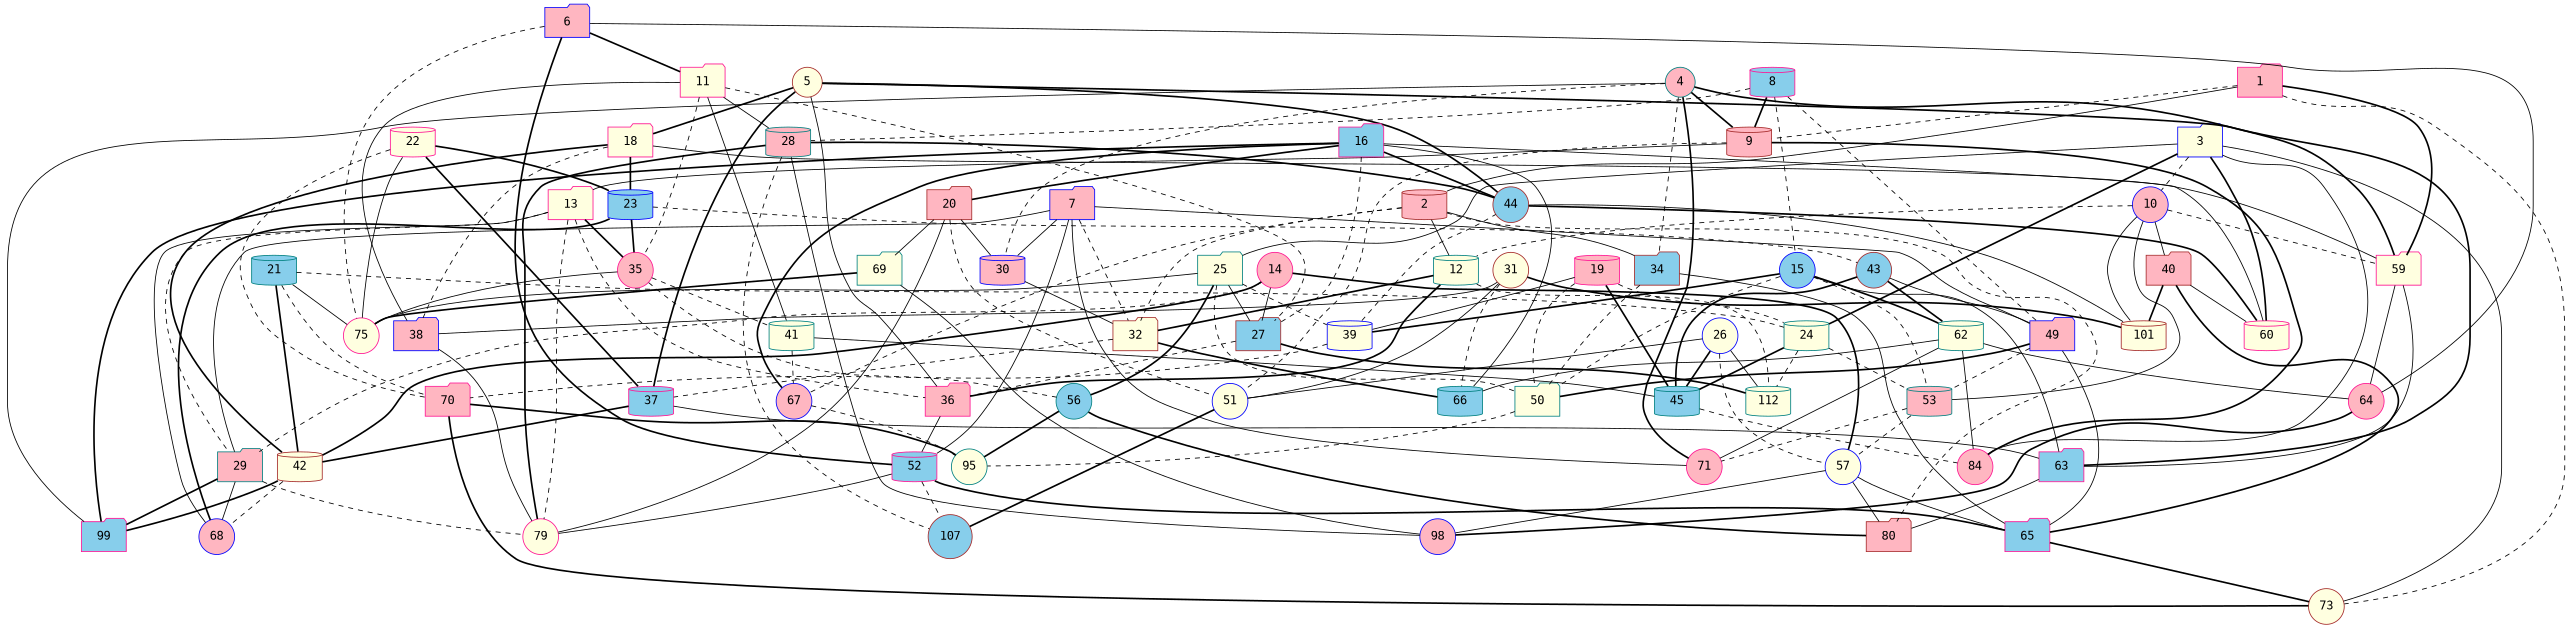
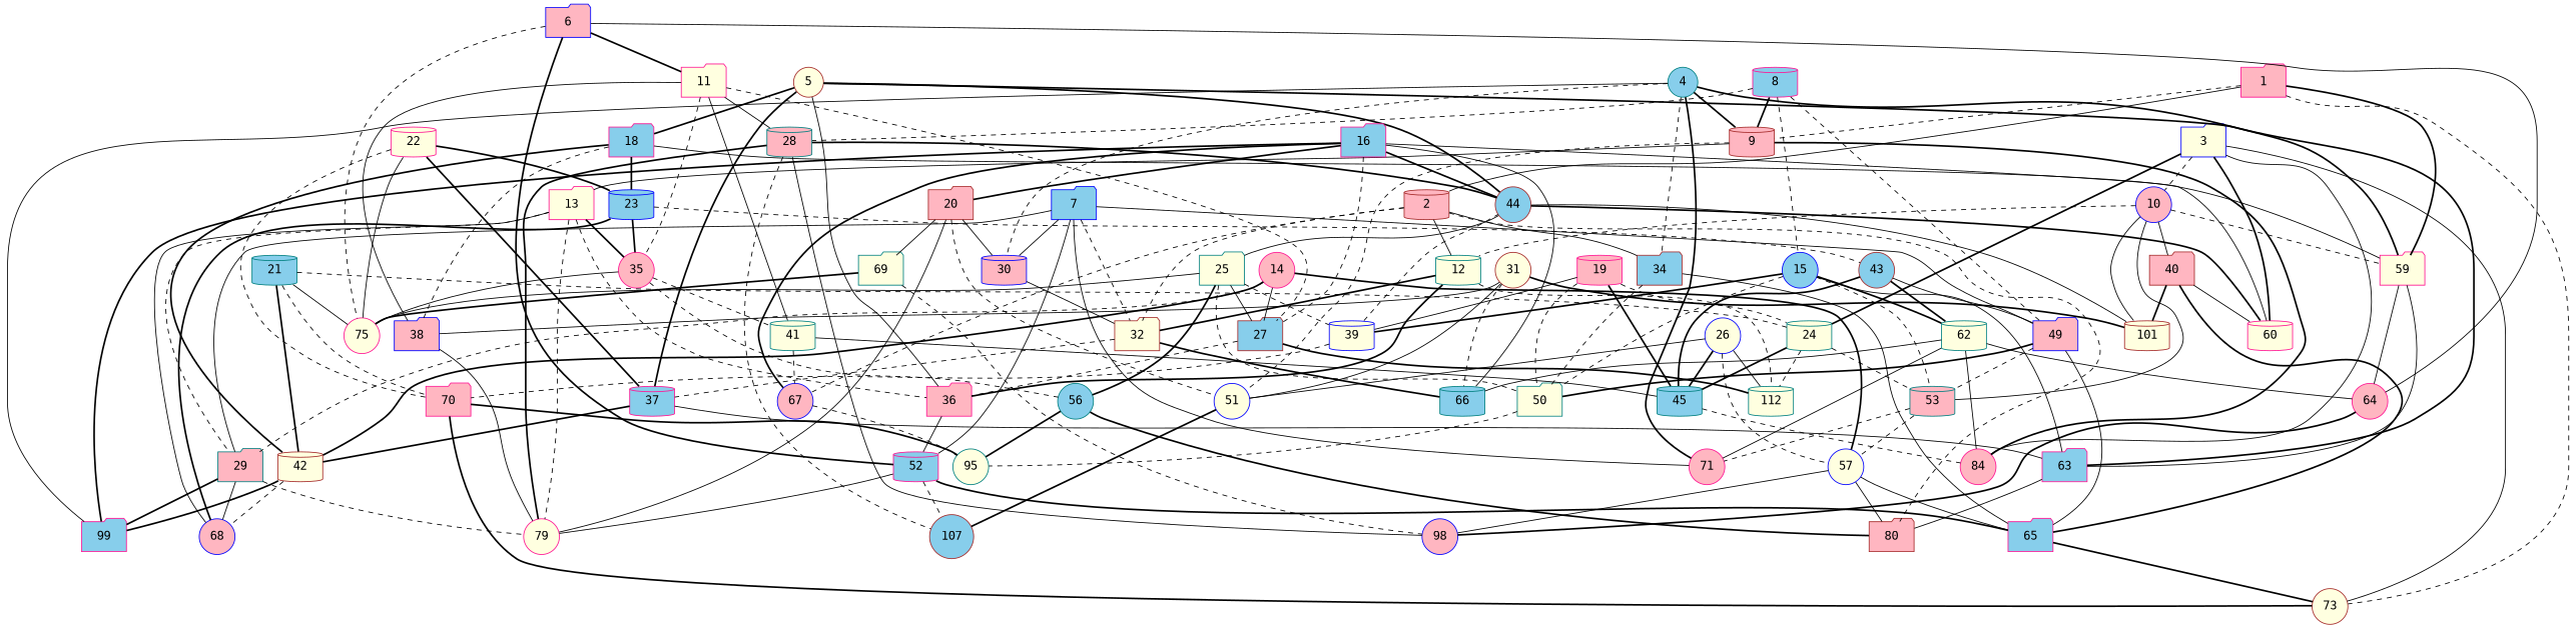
  graph {
    fontname="DejaVu Sans Mono"
    node [color=deeppink fillcolor=lightyellow fontname="DejaVu Sans Mono" shape=folder style=filled]
    edge [fontname="DejaVu Sans Mono" style=solid]
    2 [color=brown fillcolor=lightpink shape=cylinder super="+47"]
    12 [color=teal shape=cylinder super="+61"]
    32 [color=brown super="+48"]
    34 [color=brown fillcolor=skyblue]
    67 [color=blue fillcolor=lightpink shape=circle]
    80 [color=brown fillcolor=lightpink]
    1 [fillcolor=lightpink]
    9 [color=brown fillcolor=lightpink shape=cylinder super="+100"]
    59 [super="+84"]
    73 [color=brown shape=circle]
    n11 [fillcolor=lightpink label=84 shape=circle]
    13 [super="+103"]
    51 [color=blue shape=circle super="+109"]
    63 [fillcolor=skyblue super="+102"]
    64 [fillcolor=lightpink shape=circle]
    36 [fillcolor=lightpink super="+108"]
    112 [color=teal shape=cylinder]
    37 [fillcolor=skyblue shape=cylinder super="+93"]
    66 [color=teal fillcolor=skyblue shape=cylinder]
    50 [color=teal super="+91"]
    65 [fillcolor=skyblue super="+106"]
    95 [color=teal shape=circle]
    3 [color=blue super="+92"]
    10 [color=blue fillcolor=lightpink shape=circle super="+17"]
    24 [color=teal shape=cylinder super="+89"]
    25 [color=teal super="+110"]
    60 [shape=cylinder]
    40 [color=brown fillcolor=lightpink]
    53 [color=teal fillcolor=lightpink shape=cylinder super="+86"]
    101 [color=brown shape=cylinder]
    45 [color=teal fillcolor=skyblue shape=cylinder super="+78"]
    75 [shape=circle super="+88"]
    27 [color=brown fillcolor=skyblue super="+72"]
    39 [color=blue shape=cylinder super="+90"]
    56 [color=teal fillcolor=skyblue shape=circle]
-   4 [color=teal fillcolor=lightpink shape=circle super="+85"]
+   4 [color=teal fillcolor=skyblue shape=circle super="+85"]
    30 [color=blue fillcolor=lightpink shape=cylinder]
    71 [fillcolor=lightpink shape=circle]
    99 [fillcolor=skyblue]
    5 [color=brown shape=circle super="+33"]
-   18 [super="+58"]
+   18 [fillcolor=skyblue super="+58"]
    44 [color=brown fillcolor=skyblue shape=circle super="+74"]
    38 [color=blue fillcolor=lightpink]
    42 [color=brown shape=cylinder super="+76"]
    23 [color=blue fillcolor=skyblue shape=cylinder super="+96"]
    52 [fillcolor=skyblue shape=cylinder super="+94"]
    11 [super="+55"]
    28 [color=teal fillcolor=lightpink shape=cylinder super="+82"]
    35 [fillcolor=lightpink shape=circle super="+54"]
    41 [color=teal shape=cylinder]
    6 [color=blue fillcolor=lightpink]
    79 [shape=circle super="+81"]
    107 [color=brown fillcolor=skyblue shape=circle]
    98 [color=blue fillcolor=lightpink shape=circle]
-   7 [color=blue fillcolor=lightpink super="+46"]
+   7 [color=blue fillcolor=skyblue super="+46"]
    29 [color=teal fillcolor=lightpink super="+77"]
    49 [color=blue fillcolor=lightpink super="+104"]
    68 [color=blue fillcolor=lightpink shape=circle]
    8 [fillcolor=skyblue shape=cylinder]
    15 [color=blue fillcolor=skyblue shape=circle super="+105"]
    62 [color=teal shape=cylinder super="+87"]
    57 [color=blue shape=circle super="+114"]
    14 [fillcolor=lightpink shape=circle]
    70 [fillcolor=lightpink super="+113"]
    16 [fillcolor=skyblue super="+111"]
    20 [color=brown fillcolor=lightpink super="+97"]
    69 [color=teal]
    43 [color=brown fillcolor=skyblue shape=circle]
    19 [fillcolor=lightpink shape=cylinder]
    21 [color=teal fillcolor=skyblue shape=cylinder]
    22 [shape=cylinder]
    26 [color=blue shape=circle]
    31 [color=brown shape=circle]
    2 -- 12
    2 -- 32 [style=dashed]
    2 -- 34
    2 -- 67 [style=dashed]
    2 -- 80 [style=dashed]
    12 -- 32 [style=bold]
    12 -- 36 [style=bold weight=2]
    12 -- 112 [style=dashed]
    32 -- 37 [style=dashed]
    32 -- 66 [style=bold]
    34 -- 50 [style=dashed]
    34 -- 65
    67 -- 95 [style=dashed]
    1 -- 2
    1 -- 9 [style=dashed]
    1 -- 59 [style=bold]
    1 -- 73 [style=dashed]
    9 -- n11 [style=bold]
    9 -- 13
    9 -- 51 [style=dashed]
    59 -- 63
    59 -- 64
    13 -- 36 [style=dashed]
    13 -- 35 [style=bold]
    13 -- 79 [style=dashed]
    13 -- 29 [style=dashed]
    13 -- 68
    51 -- 107 [style=bold weight=2]
    63 -- 80
    64 -- 98 [style=bold]
    36 -- 52
    37 -- 63 [weight=2]
    37 -- 42 [style=bold]
    50 -- 95 [style=dashed]
    65 -- 73 [style=bold]
    3 -- 73
    3 -- n11
    3 -- 10 [style=dashed]
    3 -- 24 [style=bold]
-   3 -- 25
+   44 -- 25
    3 -- 60 [style=bold]
    10 -- 12 [style=dashed]
    10 -- 59 [style=dashed]
    10 -- 40
    10 -- 53
    10 -- 101
    24 -- 112 [style=dashed]
    24 -- 53 [style=dashed]
    24 -- 45 [style=bold]
    25 -- 50 [style=dashed]
    25 -- 75
    25 -- 27
    25 -- 39 [style=dashed]
    25 -- 56 [style=bold]
    40 -- 65 [style=bold]
    40 -- 60
    40 -- 101 [style=bold]
    53 -- 71 [style=dashed]
    53 -- 57 [style=dashed]
    45 -- n11 [style=dashed]
    27 -- 36 [style=dashed]
    27 -- 112 [style=bold]
    39 -- 44 [style=dashed]
    39 -- 70 [style=dashed weight=2]
    56 -- 80 [style=bold]
    56 -- 95 [style=bold]
    4 -- 34 [style=dashed]
    4 -- 9 [style=bold]
    4 -- 59 [style=bold]
    4 -- 30 [style=dashed]
    4 -- 71 [style=bold]
    4 -- 99
    30 -- 32
    5 -- 63 [style=bold]
    5 -- 36
    5 -- 37 [style=bold]
    5 -- 18 [style=bold weight=2]
    5 -- 44 [style=bold]
    18 -- 59
    18 -- 38 [style=dashed]
    18 -- 42 [style=bold]
    18 -- 23 [style=bold]
    44 -- 60 [style=bold]
    44 -- 101
    38 -- 79
    42 -- 99 [style=bold]
    42 -- 68 [style=dashed]
    23 -- 35 [style=bold]
    23 -- 68 [style=bold]
    23 -- 43 [style=dashed]
    52 -- 65 [style=bold]
    52 -- 79
    52 -- 107 [style=dashed]
    11 -- 27 [style=dashed]
    11 -- 38
    11 -- 28
    11 -- 35 [style=dashed]
    11 -- 41
    28 -- 44 [style=bold]
    28 -- 79 [style=bold]
    28 -- 107 [style=dashed]
    28 -- 98
    35 -- 75
    35 -- 56 [style=dashed]
    35 -- 41 [style=dashed]
    41 -- 67 [style=dashed]
    41 -- 45
    6 -- 64
    6 -- 75 [style=dashed]
    6 -- 52 [style=bold]
    6 -- 11 [style=bold]
    7 -- 32 [style=dashed]
    7 -- 30
    7 -- 71
    7 -- 52
    7 -- 29
    7 -- 49
    29 -- 99 [style=bold]
    29 -- 79 [style=dashed]
    29 -- 68
    49 -- 50 [style=bold]
    49 -- 65
    49 -- 53 [style=dashed]
    8 -- 9 [style=bold]
    8 -- 28 [style=dashed]
    8 -- 49 [style=dashed]
    8 -- 15 [style=dashed]
    15 -- 63
    15 -- 50 [style=dashed]
    15 -- 53 [style=dashed]
    15 -- 39 [style=bold]
    15 -- 62 [style=bold]
    62 -- n11
    62 -- 64
    62 -- 66
    62 -- 71
    57 -- 80
    57 -- 65
    57 -- 98
    14 -- 27
    14 -- 42 [style=bold]
    14 -- 29 [style=dashed]
    14 -- 57 [style=bold]
    70 -- 73 [style=bold]
    70 -- 95 [style=bold]
    16 -- 67 [style=bold]
    16 -- 66
    16 -- 60
    16 -- 27 [style=dashed]
    16 -- 99 [style=bold]
    16 -- 44 [style=bold]
    16 -- 20 [style=bold]
    20 -- 51 [style=dashed]
    20 -- 30
    20 -- 79
    20 -- 69 [weight=2]
    69 -- 75 [style=bold]
-   69 -- 98
+   69 -- 98 [style=dashed]
    43 -- 45 [style=bold]
    43 -- 49
    43 -- 62 [style=bold]
    19 -- 50 [style=dashed]
    19 -- 24 [style=dashed]
    19 -- 45 [style=bold]
    19 -- 39
    21 -- 24 [style=dashed]
    21 -- 75
    21 -- 42 [style=bold]
    21 -- 70 [style=dashed]
    22 -- 37 [style=bold]
    22 -- 75
    22 -- 23 [style=bold]
    22 -- 70 [style=dashed]
    26 -- 51
    26 -- 112
    26 -- 45 [style=bold]
    26 -- 57 [style=dashed]
    31 -- 51
    31 -- 66 [style=dashed]
    31 -- 101 [style=bold]
    31 -- 38
  }
